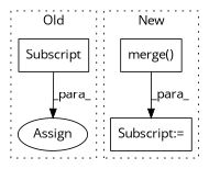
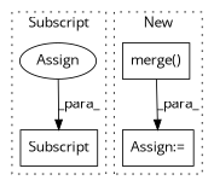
  digraph {
    fontname="Open Sans"
    node [fontname="Open Sans" shape=box]
    edge [fontname="Open Sans"]
    n1 [a=63 l="128,0" label=Subscript s="6350,0"]
    n2 [a=66 l=19 label=Assign s=6458 shape=ellipse]
    n3 [a=75 l="10,51" label="merge()" s="6024,6038"]
-   n4 [a=68 l=3 label="Subscript:=" s=6021]
+   n4 [a=68 l=3 label="Assign:=" s=6021]
    subgraph cluster_1 {
-     label=Old
+     label=Subscript
      style=dotted
      n1
      n2
    }
    subgraph cluster_2 {
      label=New
      style=dotted
      n3
      n4
    }
-   n1 -> n2 [label=_para_]
+   n2 -> n1 [label=_para_]
    n3 -> n4 [label=_para_]
  }
